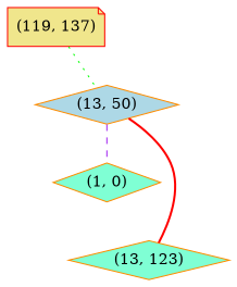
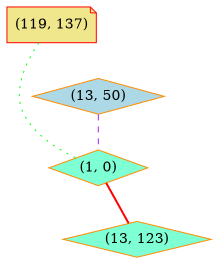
  graph {
    node [color=darkorange fillcolor=aquamarine shape=diamond style=filled]
    "(119, 137)" [color=red fillcolor=khaki shape=note]
    "(13, 50)" [fillcolor=lightblue]
    n3 [label="(1, 0)"]
    "(13, 123)"
-   "(119, 137)" -- "(13, 50)" [color=green style=dotted weight=2]
+   "(119, 137)" -- n3 [color=green style=dotted weight=2]
    "(13, 50)" -- n3 [color=purple style=dashed weight=4]
-   "(13, 50)" -- "(13, 123)" [color=red style=bold weight=1]
+   n3 -- "(13, 123)" [color=red style=bold weight=1]
  }
